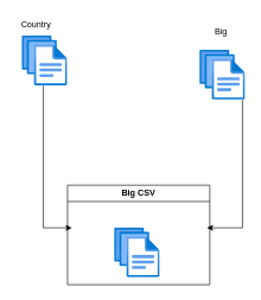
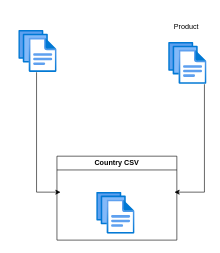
  <mxCell id="0" />
  <mxCell id="1" parent="0" />
  <mxCell id="2" style="edgeStyle=orthogonalEdgeStyle;rounded=0;orthogonalLoop=1;jettySize=auto;html=1;" edge="1" parent="1" source="3"><mxGeometry relative="1" as="geometry"><mxPoint x="100" y="320" as="targetPoint" /><Array as="points"><mxPoint x="60" y="320" /></Array></mxGeometry></mxCell>
  <mxCell id="3" value="" style="image;aspect=fixed;html=1;points=[];align=center;fontSize=12;image=img/lib/azure2/general/Files.svg;" vertex="1" parent="1"><mxGeometry x="30" y="50" width="64" height="70" as="geometry" /></mxCell>
- <mxCell id="4" value="Country" style="text;html=1;strokeColor=none;fillColor=none;align=center;verticalAlign=middle;whiteSpace=wrap;rounded=0;" vertex="1" parent="1"><mxGeometry x="20" y="20" width="60" height="30" as="geometry" /></mxCell>
  <mxCell id="5" style="edgeStyle=orthogonalEdgeStyle;rounded=0;orthogonalLoop=1;jettySize=auto;html=1;" edge="1" parent="1" source="6"><mxGeometry relative="1" as="geometry"><mxPoint x="290" y="320" as="targetPoint" /><Array as="points"><mxPoint x="340" y="320" /></Array></mxGeometry></mxCell>
  <mxCell id="6" value="" style="image;aspect=fixed;html=1;points=[];align=center;fontSize=12;image=img/lib/azure2/general/Files.svg;" vertex="1" parent="1"><mxGeometry x="280" y="70" width="64" height="70" as="geometry" /></mxCell>
- <mxCell id="7" value="Big" style="text;html=1;strokeColor=none;fillColor=none;align=center;verticalAlign=middle;whiteSpace=wrap;rounded=0;" vertex="1" parent="1"><mxGeometry x="280" y="30" width="60" height="30" as="geometry" /></mxCell>
- <mxCell id="8" value="Big CSV" style="swimlane;whiteSpace=wrap;html=1;align=center;" vertex="1" parent="1"><mxGeometry x="94" y="260" width="200" height="140" as="geometry" /></mxCell>
+ <mxCell id="7" value="Product" style="text;html=1;strokeColor=none;fillColor=none;align=center;verticalAlign=middle;whiteSpace=wrap;rounded=0;" vertex="1" parent="1"><mxGeometry x="280" y="30" width="60" height="30" as="geometry" /></mxCell>
+ <mxCell id="8" value="Country CSV" style="swimlane;whiteSpace=wrap;html=1;align=center;" vertex="1" parent="1"><mxGeometry x="94" y="260" width="200" height="140" as="geometry" /></mxCell>
  <mxCell id="9" value="" style="image;aspect=fixed;html=1;points=[];align=center;fontSize=12;image=img/lib/azure2/general/Files.svg;" vertex="1" parent="8"><mxGeometry x="66" y="60" width="64" height="70" as="geometry" /></mxCell>
